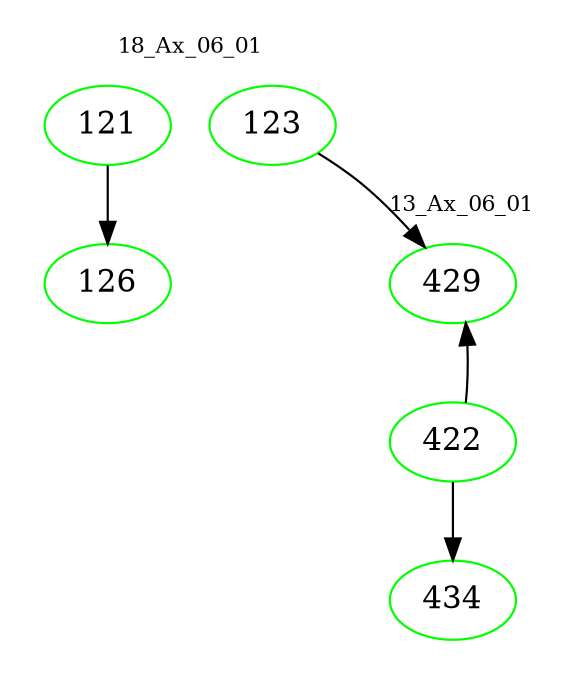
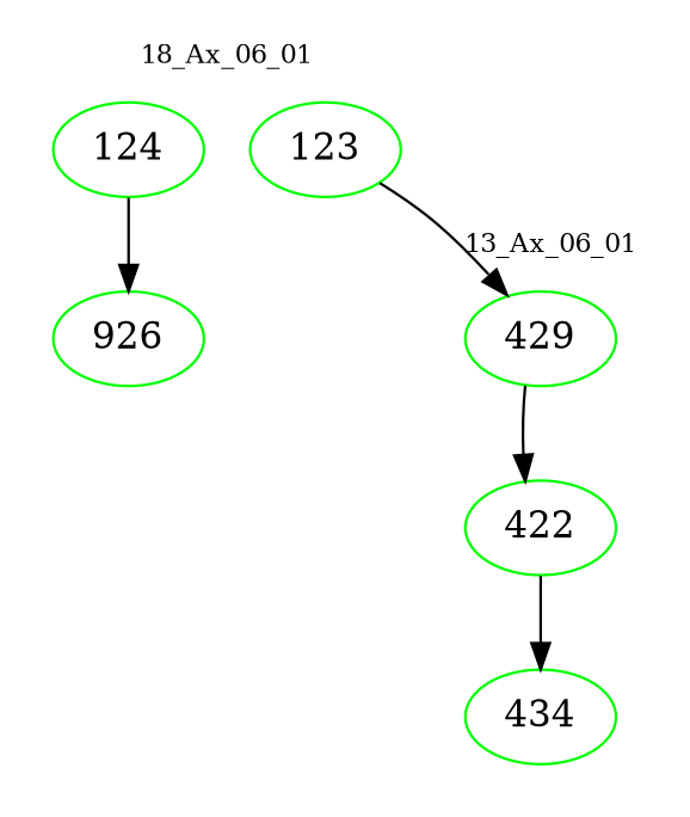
  digraph {
    node [color=green]
    edge [color=black]
    n1 [label=123]
-   n2 [label=121]
-   n3 [label=126]
+   n2 [label=124]
+   n3 [label=926]
    n4 [label=429]
    n5 [label=422]
    n6 [label=434]
    subgraph cluster_1 {
      color=white
      fontsize=10
      label="18_Ax_06_01"
      n1
      n2
      n3
    }
    subgraph cluster_2 {
      color=white
      fontsize=10
      label="13_Ax_06_01"
      n4
      n5
      n6
    }
    n1 -> n4
    n2 -> n3
-   n5 -> n4
+   n4 -> n5
    n5 -> n6
  }
